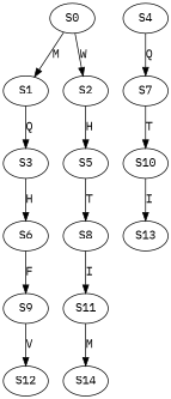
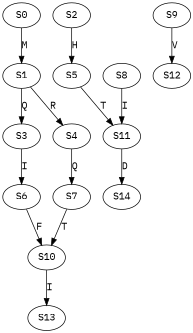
  strict digraph {
    fontname="IBM Plex Mono"
    node [fontname="IBM Plex Mono"]
    edge [fontname="IBM Plex Mono"]
    S0
    S1
    S2
    S3
    S4
    S5
    S6
    S7
    S8
    S9
    S10
    S11
    S12
    S13
    S14
    S0 -> S1 [label=M]
-   S0 -> S2 [label=W]
    S1 -> S3 [label=Q]
+   S1 -> S4 [label=R]
    S2 -> S5 [label=H]
-   S3 -> S6 [label=H]
+   S3 -> S6 [label=I]
    S4 -> S7 [label=Q]
-   S5 -> S8 [label=T]
-   S6 -> S9 [label=F]
+   S5 -> S11 [label=T]
+   S6 -> S10 [label=F]
    S7 -> S10 [label=T]
    S8 -> S11 [label=I]
    S9 -> S12 [label=V]
    S10 -> S13 [label=I]
-   S11 -> S14 [label=M]
+   S11 -> S14 [label=D]
  }
